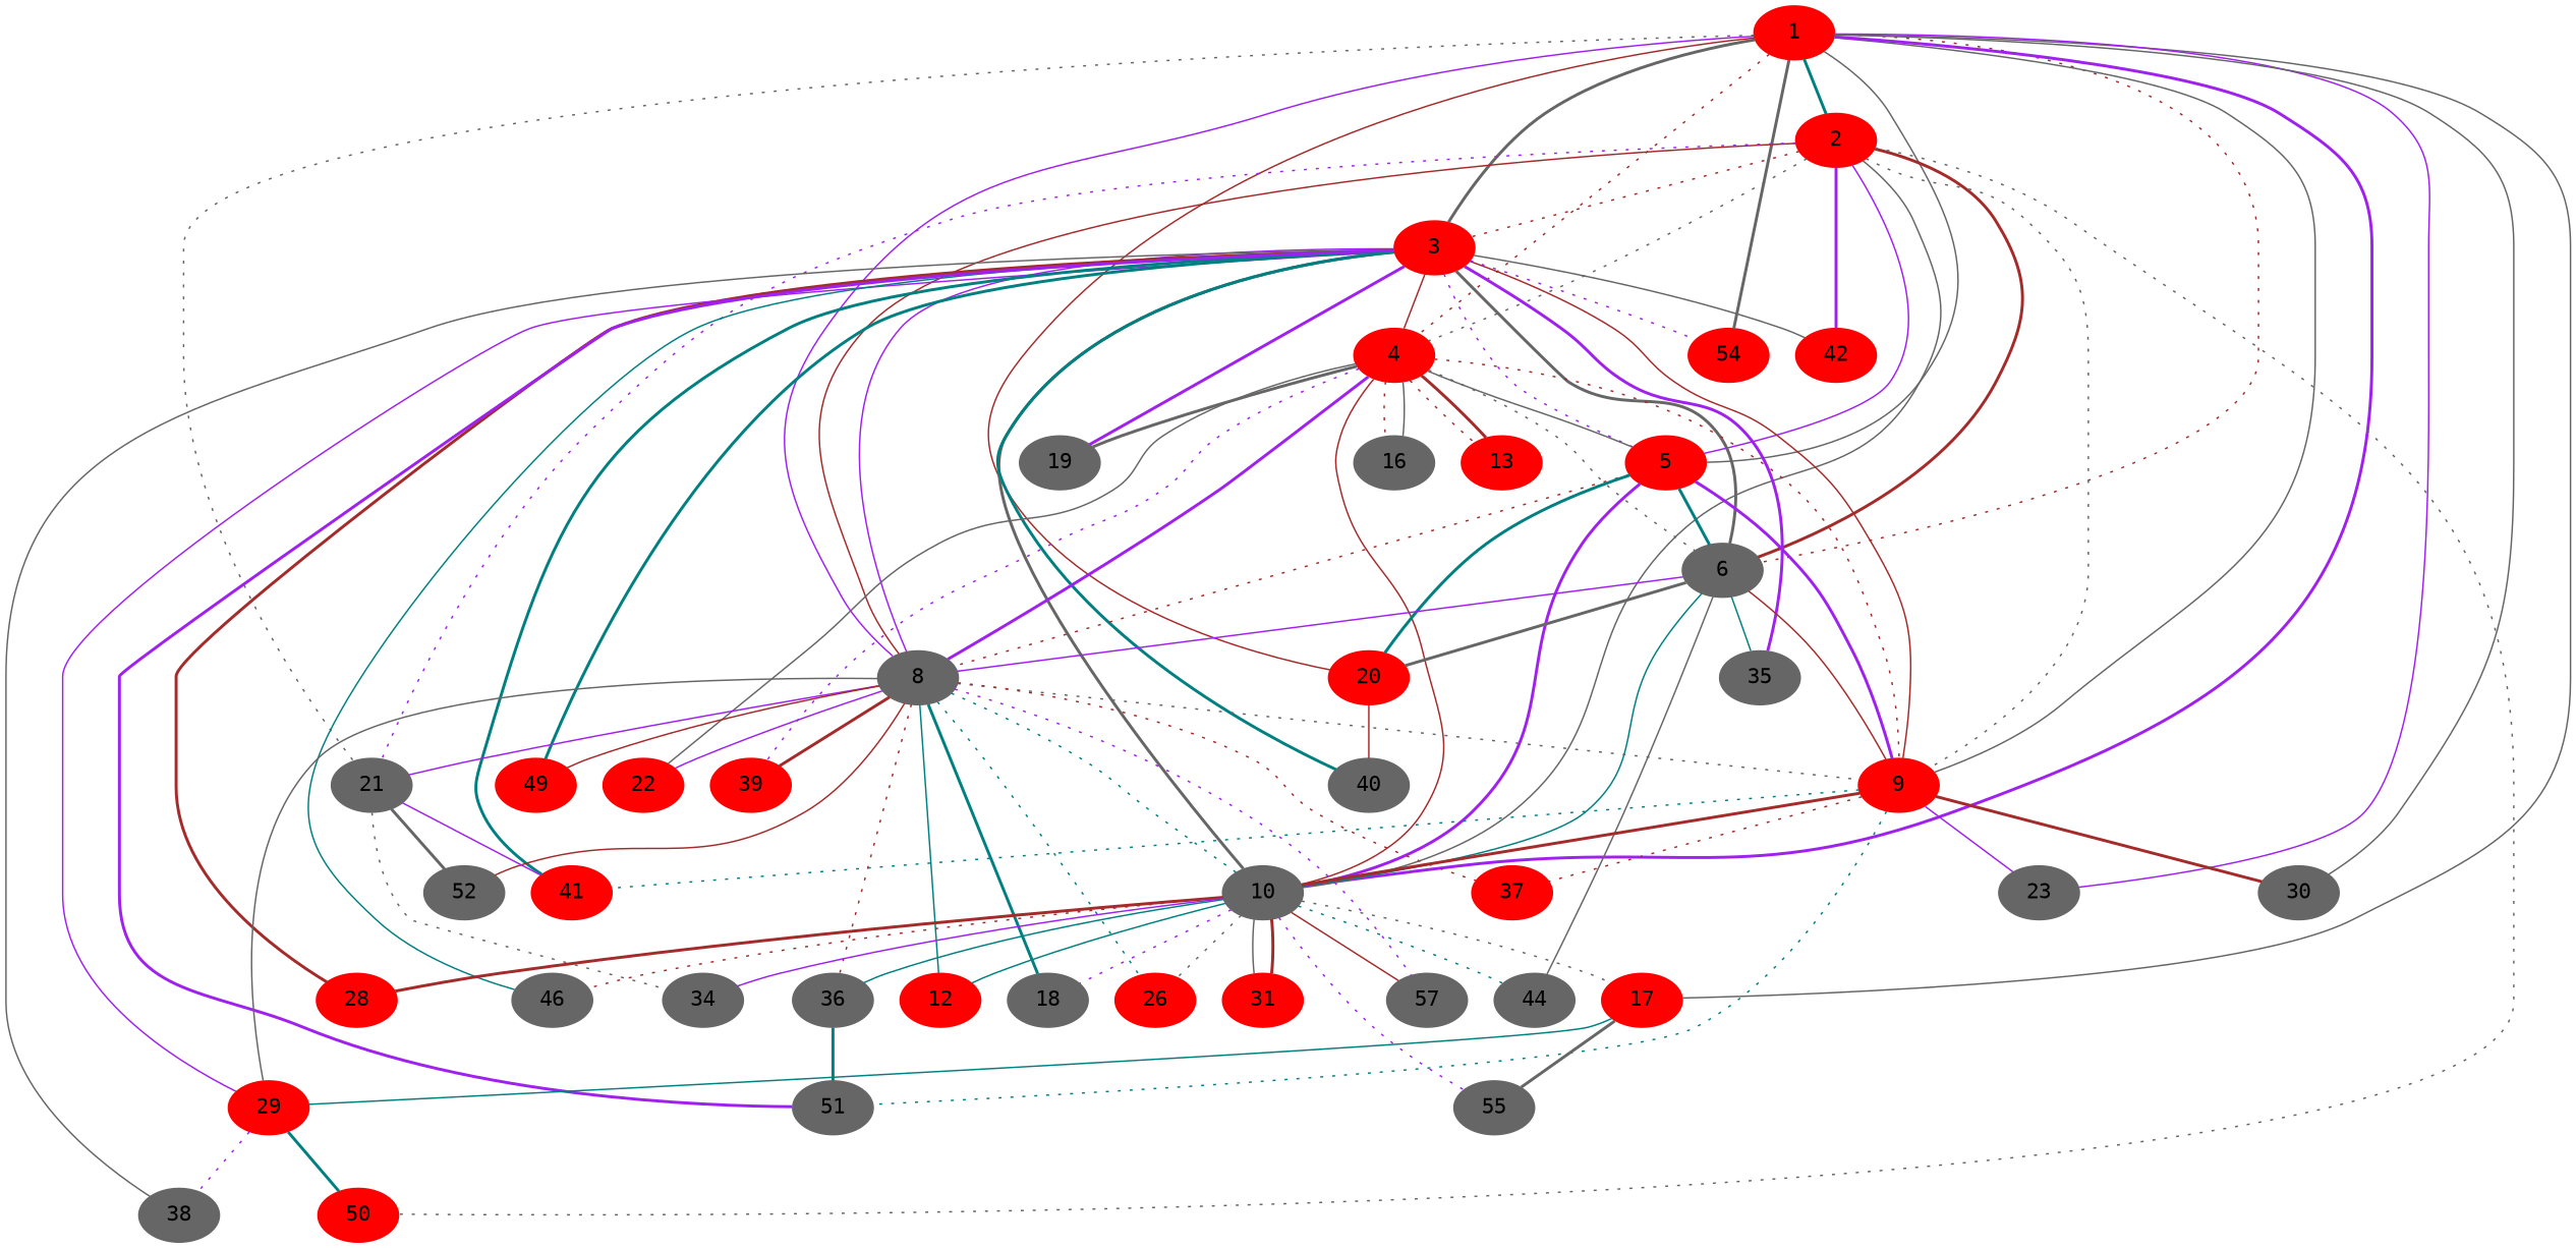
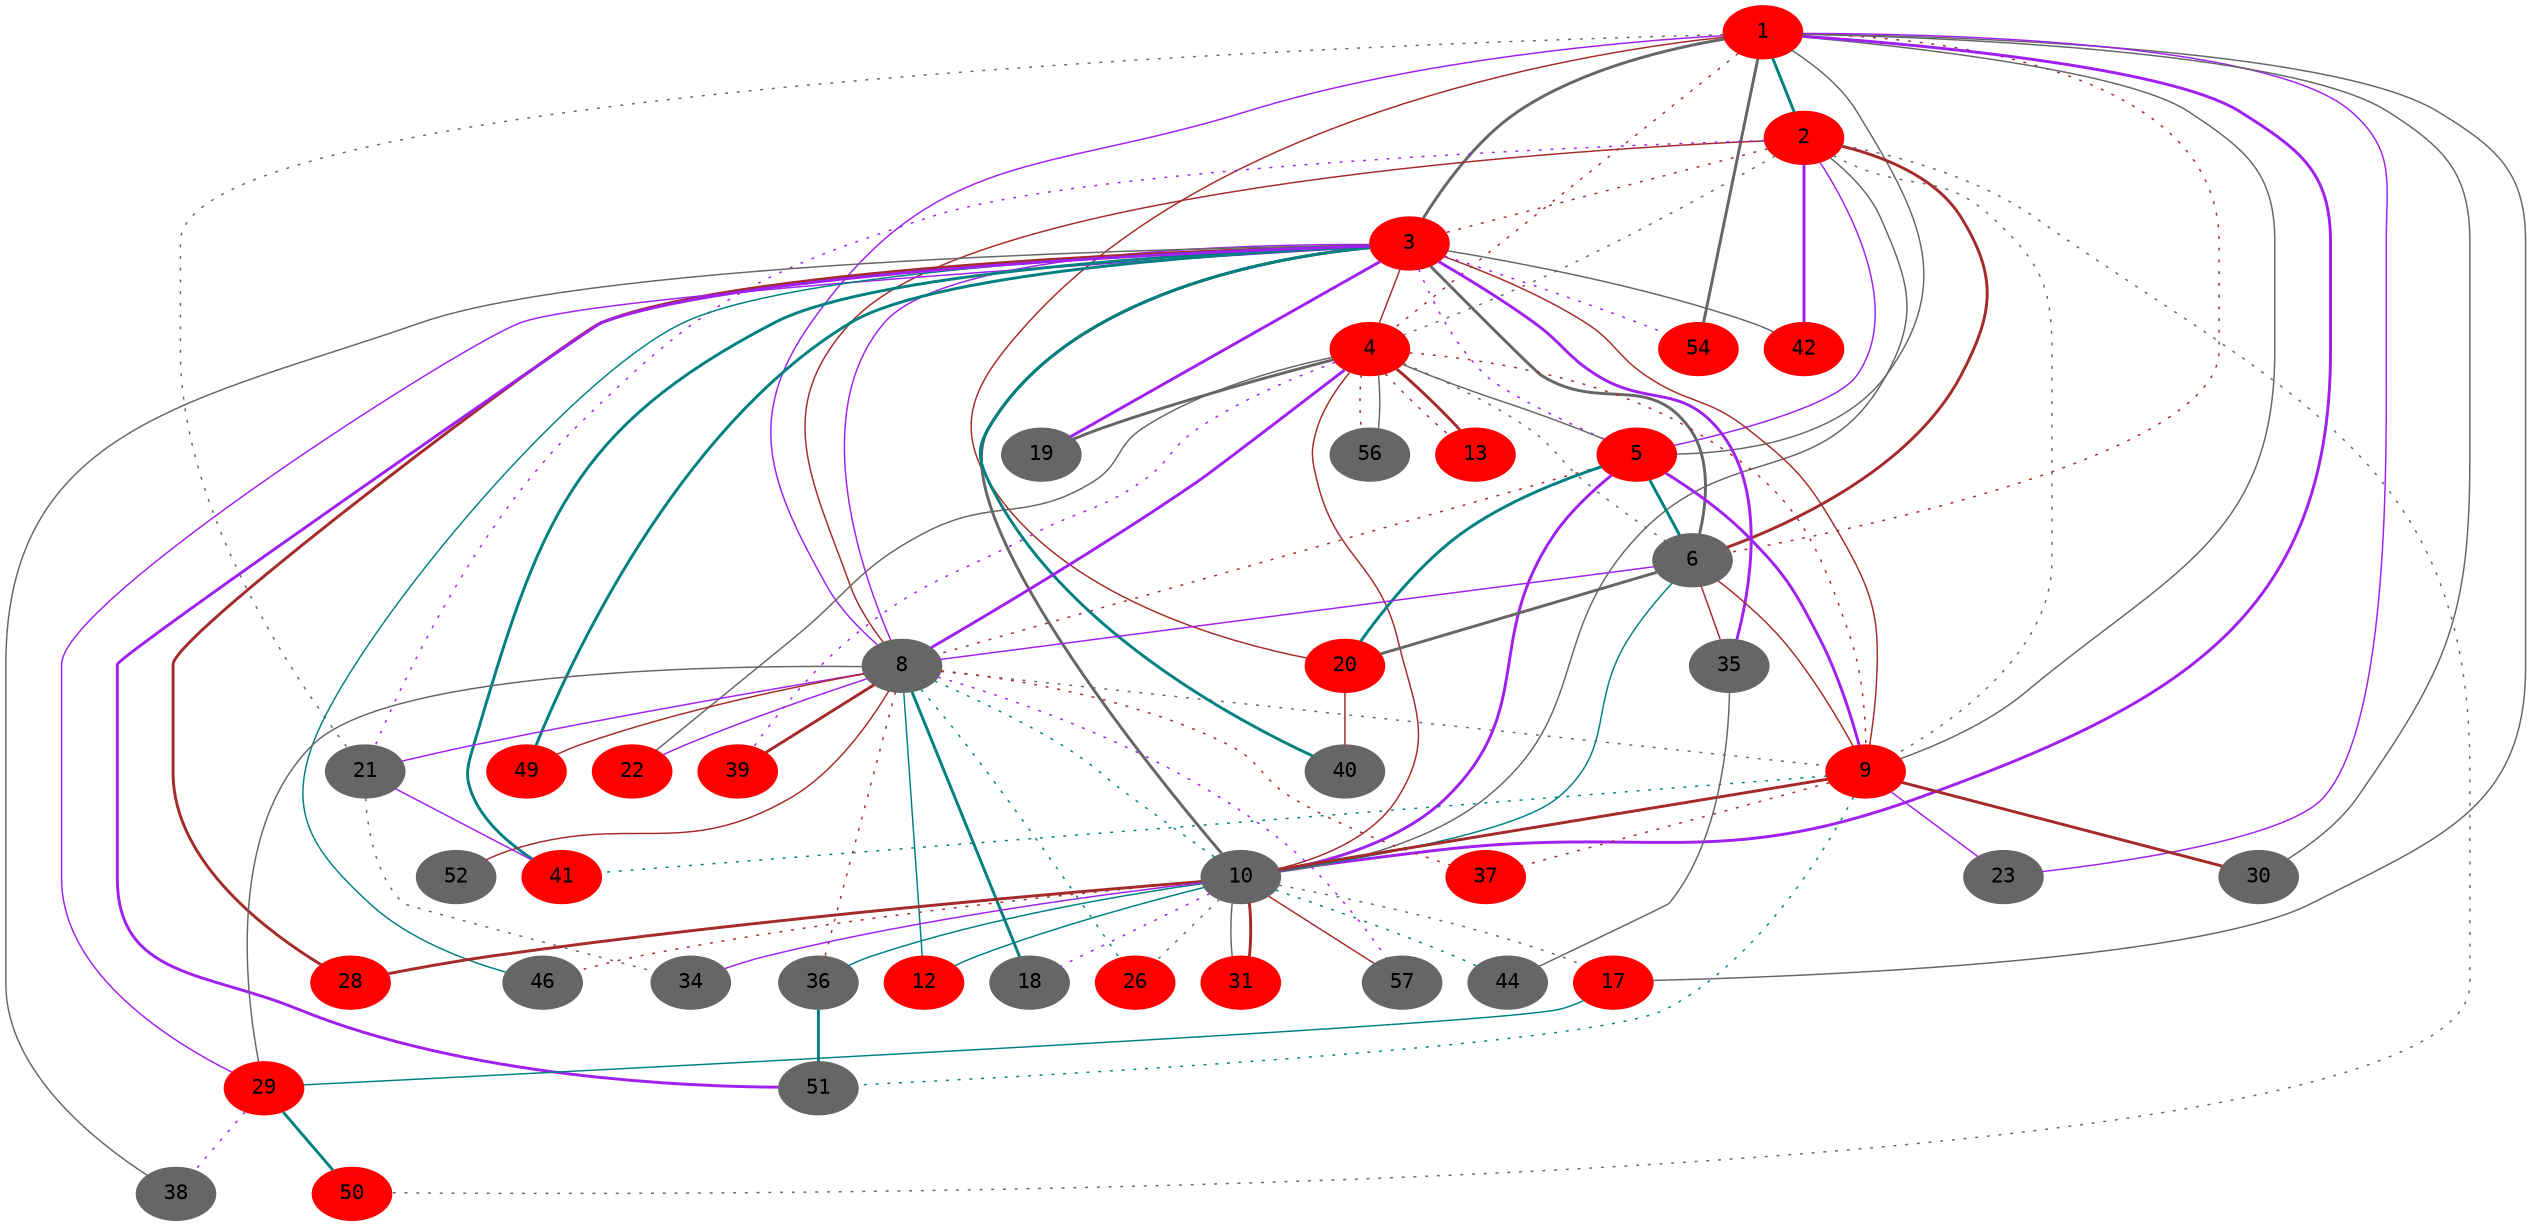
  graph {
    fontname="DejaVu Sans Mono"
    node [color=red fontname="DejaVu Sans Mono" style=filled]
    edge [color=gray40 fontname="DejaVu Sans Mono" style=solid]
    1 [super="+48"]
    2 [super="+56"]
    3 [super="+7"]
    4 [super="+45"]
    5 [super="+32"]
    6 [color=gray40 super="+25"]
    8 [color=gray40 super="+14"]
    9 [super="+11"]
    10 [color=gray40 super="+15"]
    17
    20 [super="+24"]
    21 [color=gray40 super="+47"]
    23 [color=gray40]
    30 [color=gray40]
    54
    42
    50
    19 [color=gray40]
    28
    29 [super="+33"]
    35 [color=gray40]
    38 [color=gray40]
    40 [color=gray40]
    41 [super="+43"]
    46 [color=gray40]
    49
    51 [color=gray40 super="+53"]
    13 [super="+27"]
-   16 [color=gray40]
+   16 [color=gray40 label=56]
    22
    39
    44 [color=gray40]
    12
    18 [color=gray40]
    26
    36 [color=gray40]
    37
    52 [color=gray40]
    57 [color=gray40]
    31
    34 [color=gray40]
-   55 [color=gray40]
    1 -- 2 [color=teal style=bold]
    1 -- 3 [style=bold weight=3]
    1 -- 4 [color=brown style=dotted]
    1 -- 5
    1 -- 6 [color=brown style=dotted]
    1 -- 8 [color=purple]
    1 -- 9
    1 -- 10 [color=purple style=bold]
    1 -- 17
    1 -- 20 [color=brown]
    1 -- 21 [style=dotted]
    1 -- 23 [color=purple]
    1 -- 30
    1 -- 54 [style=bold]
    2 -- 3 [color=brown style=dotted weight=2]
    2 -- 4 [style=dotted weight=2]
    2 -- 5 [color=purple weight=2]
    2 -- 6 [color=brown style=bold]
    2 -- 8 [color=brown]
    2 -- 9 [style=dotted]
    2 -- 10 [weight=2]
    2 -- 21 [color=purple style=dotted]
    2 -- 42 [color=purple style=bold]
    2 -- 50 [style=dotted]
    3 -- 4 [color=brown weight=2]
    3 -- 5 [color=purple style=dotted weight=2]
    3 -- 6 [style=bold weight=3]
    3 -- 8 [color=purple weight=2]
    3 -- 9 [color=brown weight=2]
    3 -- 10 [style=bold weight=2]
    3 -- 54 [color=purple style=dotted]
    3 -- 42
    3 -- 19 [color=purple style=bold]
    3 -- 28 [color=brown style=bold]
    3 -- 29 [color=purple]
    3 -- 35 [color=purple style=bold]
    3 -- 38
    3 -- 40 [color=teal style=bold]
    3 -- 41 [color=teal style=bold]
    3 -- 46 [color=teal]
    3 -- 49 [color=teal style=bold]
    3 -- 51 [color=purple style=bold]
    4 -- 5
    4 -- 6 [style=dotted]
    4 -- 8 [color=purple style=bold]
    4 -- 9 [color=brown style=dotted weight=2]
    4 -- 10 [color=brown]
    4 -- 19 [style=bold]
    4 -- 13 [color=brown style=dotted weight=2]
    4 -- 13 [color=brown style=bold]
    4 -- 16 [color=brown style=dotted]
    4 -- 16
    4 -- 22
    4 -- 39 [color=purple style=dotted]
    5 -- 6 [color=teal style=bold]
    5 -- 8 [color=brown style=dotted]
    5 -- 9 [color=purple style=bold]
    5 -- 10 [color=purple style=bold]
    5 -- 20 [color=teal style=bold]
    6 -- 8 [color=purple]
    6 -- 9 [color=brown]
    6 -- 10 [color=teal]
    6 -- 20 [style=bold]
-   6 -- 35 [color=teal]
-   6 -- 44
+   6 -- 35 [color=brown]
+   35 -- 44
    8 -- 9 [style=dotted weight=2]
    8 -- 10 [color=teal style=dotted]
    8 -- 21 [color=purple]
    8 -- 29
    8 -- 49 [color=brown]
    8 -- 22 [color=purple]
    8 -- 39 [color=brown style=bold]
    8 -- 12 [color=teal]
    8 -- 18 [color=teal style=bold]
    8 -- 26 [color=teal style=dotted]
    8 -- 36 [color=brown style=dotted]
    8 -- 37 [color=brown style=dotted]
    8 -- 52 [color=brown]
    8 -- 57 [color=purple style=dotted]
    9 -- 10 [color=brown style=bold weight=2]
    9 -- 23 [color=purple]
    9 -- 30 [color=brown style=bold]
    9 -- 41 [color=teal style=dotted]
    9 -- 51 [color=teal style=dotted]
    9 -- 37 [color=brown style=dotted]
    10 -- 17 [style=dotted]
    10 -- 28 [color=brown style=bold]
    10 -- 46 [color=brown style=dotted]
    10 -- 44 [color=teal style=dotted]
    10 -- 12 [color=teal]
    10 -- 18 [color=purple style=dotted]
    10 -- 26 [style=dotted]
    10 -- 36 [color=teal]
    10 -- 57 [color=brown]
    10 -- 31
    10 -- 31 [color=brown style=bold]
    10 -- 34 [color=purple]
-   10 -- 55 [color=purple style=dotted]
    17 -- 29 [color=teal]
-   17 -- 55 [style=bold]
    20 -- 40 [color=brown]
    21 -- 41 [color=purple]
-   21 -- 52 [style=bold]
    21 -- 34 [style=dotted]
    29 -- 50 [color=teal style=bold]
    29 -- 38 [color=purple style=dotted]
    36 -- 51 [color=teal style=bold]
  }
